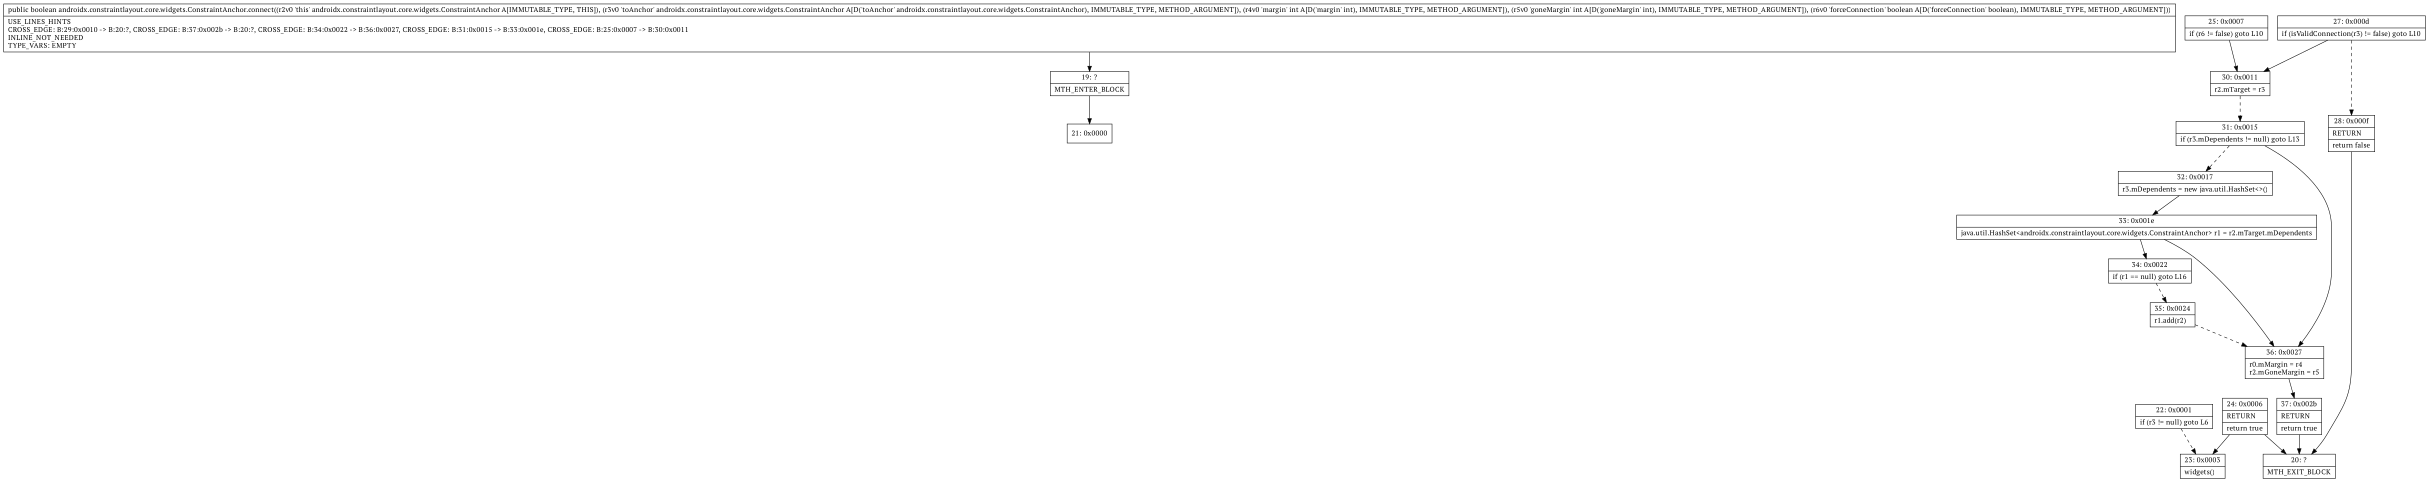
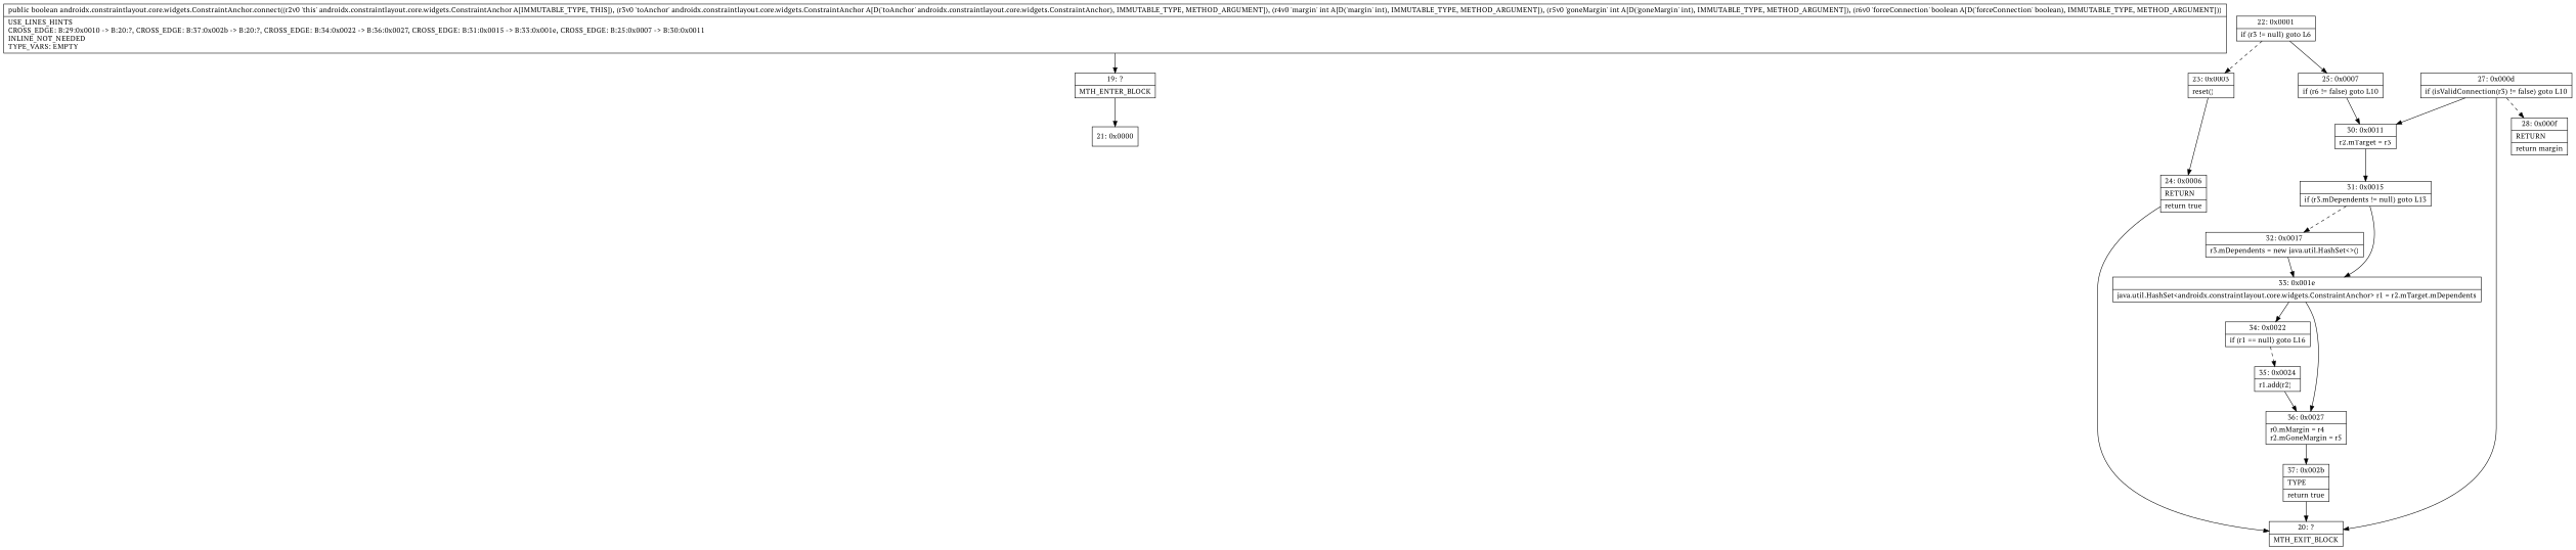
  digraph {
    fontname="PT Serif"
    node [fontname="PT Serif" shape=record]
    edge [fontname="PT Serif"]
    n1 [label="{19\:\ ?|MTH_ENTER_BLOCK\l}"]
    n2 [label="{21\:\ 0x0000}"]
    n3 [label="{22\:\ 0x0001|if (r3 != null) goto L6\l}"]
-   n4 [label="{23\:\ 0x0003|widgets()\l}"]
+   n4 [label="{23\:\ 0x0003|reset()\l}"]
    n5 [label="{25\:\ 0x0007|if (r6 != false) goto L10\l}"]
    n6 [label="{24\:\ 0x0006|RETURN\l|return true\l}"]
    n7 [label="{30\:\ 0x0011|r2.mTarget = r3\l}"]
    n8 [label="{20\:\ ?|MTH_EXIT_BLOCK\l}"]
    n9 [label="{31\:\ 0x0015|if (r3.mDependents != null) goto L13\l}"]
    n10 [label="{27\:\ 0x000d|if (isValidConnection(r3) != false) goto L10\l}"]
-   n11 [label="{28\:\ 0x000f|RETURN\l|return false\l}"]
+   n11 [label="{28\:\ 0x000f|RETURN\l|return margin\l}"]
    n12 [label="{32\:\ 0x0017|r3.mDependents = new java.util.HashSet\<\>()\l}"]
    n13 [label="{33\:\ 0x001e|java.util.HashSet\<androidx.constraintlayout.core.widgets.ConstraintAnchor\> r1 = r2.mTarget.mDependents\l}"]
    n14 [label="{34\:\ 0x0022|if (r1 == null) goto L16\l}"]
    n15 [label="{36\:\ 0x0027|r0.mMargin = r4\lr2.mGoneMargin = r5\l}"]
    n16 [label="{35\:\ 0x0024|r1.add(r2)\l}"]
-   n17 [label="{37\:\ 0x002b|RETURN\l|return true\l}"]
+   n17 [label="{37\:\ 0x002b|TYPE\l|return true\l}"]
    n18 [label="{public boolean androidx.constraintlayout.core.widgets.ConstraintAnchor.connect((r2v0 'this' androidx.constraintlayout.core.widgets.ConstraintAnchor A[IMMUTABLE_TYPE, THIS]), (r3v0 'toAnchor' androidx.constraintlayout.core.widgets.ConstraintAnchor A[D('toAnchor' androidx.constraintlayout.core.widgets.ConstraintAnchor), IMMUTABLE_TYPE, METHOD_ARGUMENT]), (r4v0 'margin' int A[D('margin' int), IMMUTABLE_TYPE, METHOD_ARGUMENT]), (r5v0 'goneMargin' int A[D('goneMargin' int), IMMUTABLE_TYPE, METHOD_ARGUMENT]), (r6v0 'forceConnection' boolean A[D('forceConnection' boolean), IMMUTABLE_TYPE, METHOD_ARGUMENT]))  | USE_LINES_HINTS\lCROSS_EDGE: B:29:0x0010 \-\> B:20:?, CROSS_EDGE: B:37:0x002b \-\> B:20:?, CROSS_EDGE: B:34:0x0022 \-\> B:36:0x0027, CROSS_EDGE: B:31:0x0015 \-\> B:33:0x001e, CROSS_EDGE: B:25:0x0007 \-\> B:30:0x0011\lINLINE_NOT_NEEDED\lTYPE_VARS: EMPTY\l}"]
    n1 -> n2
    n3 -> n4 [style=dashed]
-   n6 -> n4
+   n3 -> n5
+   n4 -> n6
    n5 -> n7
    n6 -> n8
-   n7 -> n9 [style=dashed]
+   n7 -> n9
    n9 -> n12 [style=dashed]
-   n9 -> n15
+   n9 -> n13
    n10 -> n7
    n10 -> n11 [style=dashed]
-   n11 -> n8
+   n10 -> n8
    n12 -> n13
    n13 -> n14
    n13 -> n15
    n14 -> n16 [style=dashed]
    n15 -> n17
-   n16 -> n15 [style=dashed]
+   n16 -> n15
    n17 -> n8
    n18 -> n1
  }
